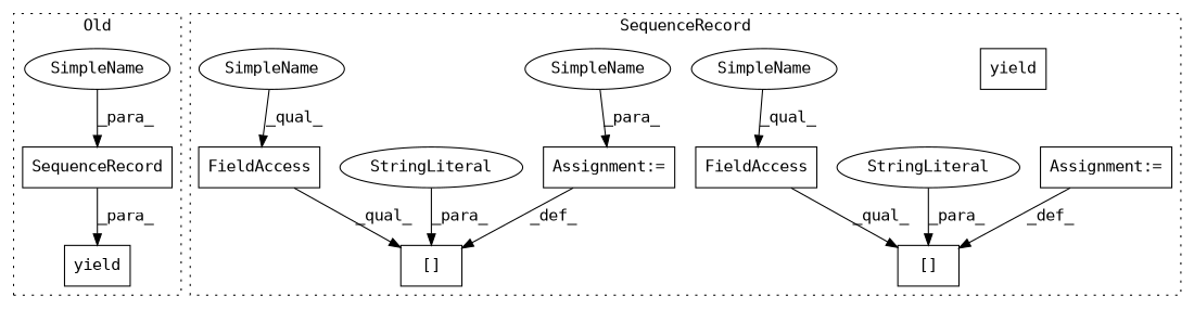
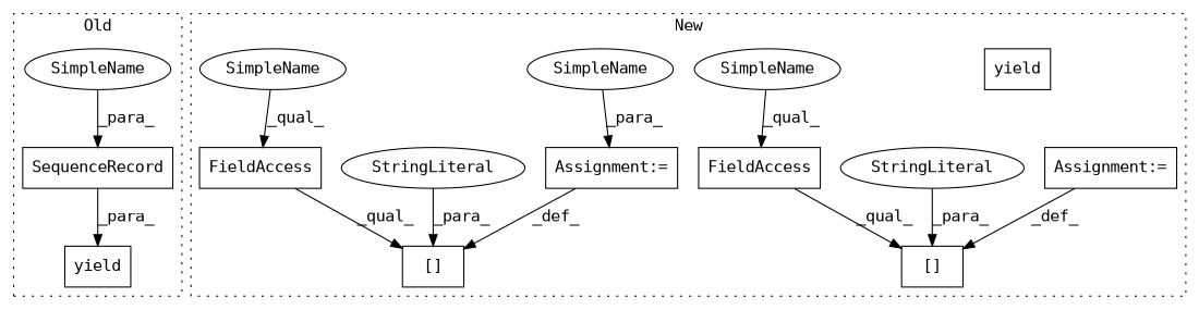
  digraph {
    fontname="DejaVu Sans Mono"
    node [a=42 l=4 s=4066 shape=box fontname="DejaVu Sans Mono"]
    edge [fontname="DejaVu Sans Mono"]
    n1 [a=32 l="15,1" label=SequenceRecord s="4313,4350"]
    n2 [a=112 l=7 label=yield s=4306]
    n3 [label=SimpleName s=4346 shape=ellipse]
    n4 [a=2 l="11,1" label="[]" s="4066,4087"]
    n5 [a=22 l=10 label=FieldAccess]
    n6 [a=22 l=10 label=FieldAccess s=4135]
    n7 [a=2 l="11,1" label="[]" s="4135,4152"]
    n8 [a=7 l=1 label="Assignment:=" s=4088]
    n9 [a=7 l=1 label="Assignment:=" s=4153]
    n10 [a=112 l=7 label=yield s=4166]
    n11 [a=45 l=6 label=StringLiteral s=4146 shape=ellipse]
    n12 [a=45 l=10 label=StringLiteral s=4077 shape=ellipse]
    n13 [label=SimpleName shape=ellipse]
    n14 [label=SimpleName s=4135 shape=ellipse]
    n15 [label=SimpleName s=4154 shape=ellipse]
    subgraph cluster_1 {
      label=Old
      style=dotted
      n1
      n2
      n3
    }
    subgraph cluster_2 {
-     label=SequenceRecord
+     label=New
      style=dotted
      n4
      n5
      n6
      n7
      n8
      n9
      n10
      n11
      n12
      n13
      n14
      n15
    }
    n1 -> n2 [label=_para_]
    n3 -> n1 [label=_para_]
    n5 -> n4 [label=_qual_]
    n6 -> n7 [label=_qual_]
    n8 -> n4 [label=_def_]
    n9 -> n7 [label=_def_]
    n11 -> n7 [label=_para_]
    n12 -> n4 [label=_para_]
    n13 -> n5 [label=_qual_]
    n14 -> n6 [label=_qual_]
    n15 -> n9 [label=_para_]
  }
